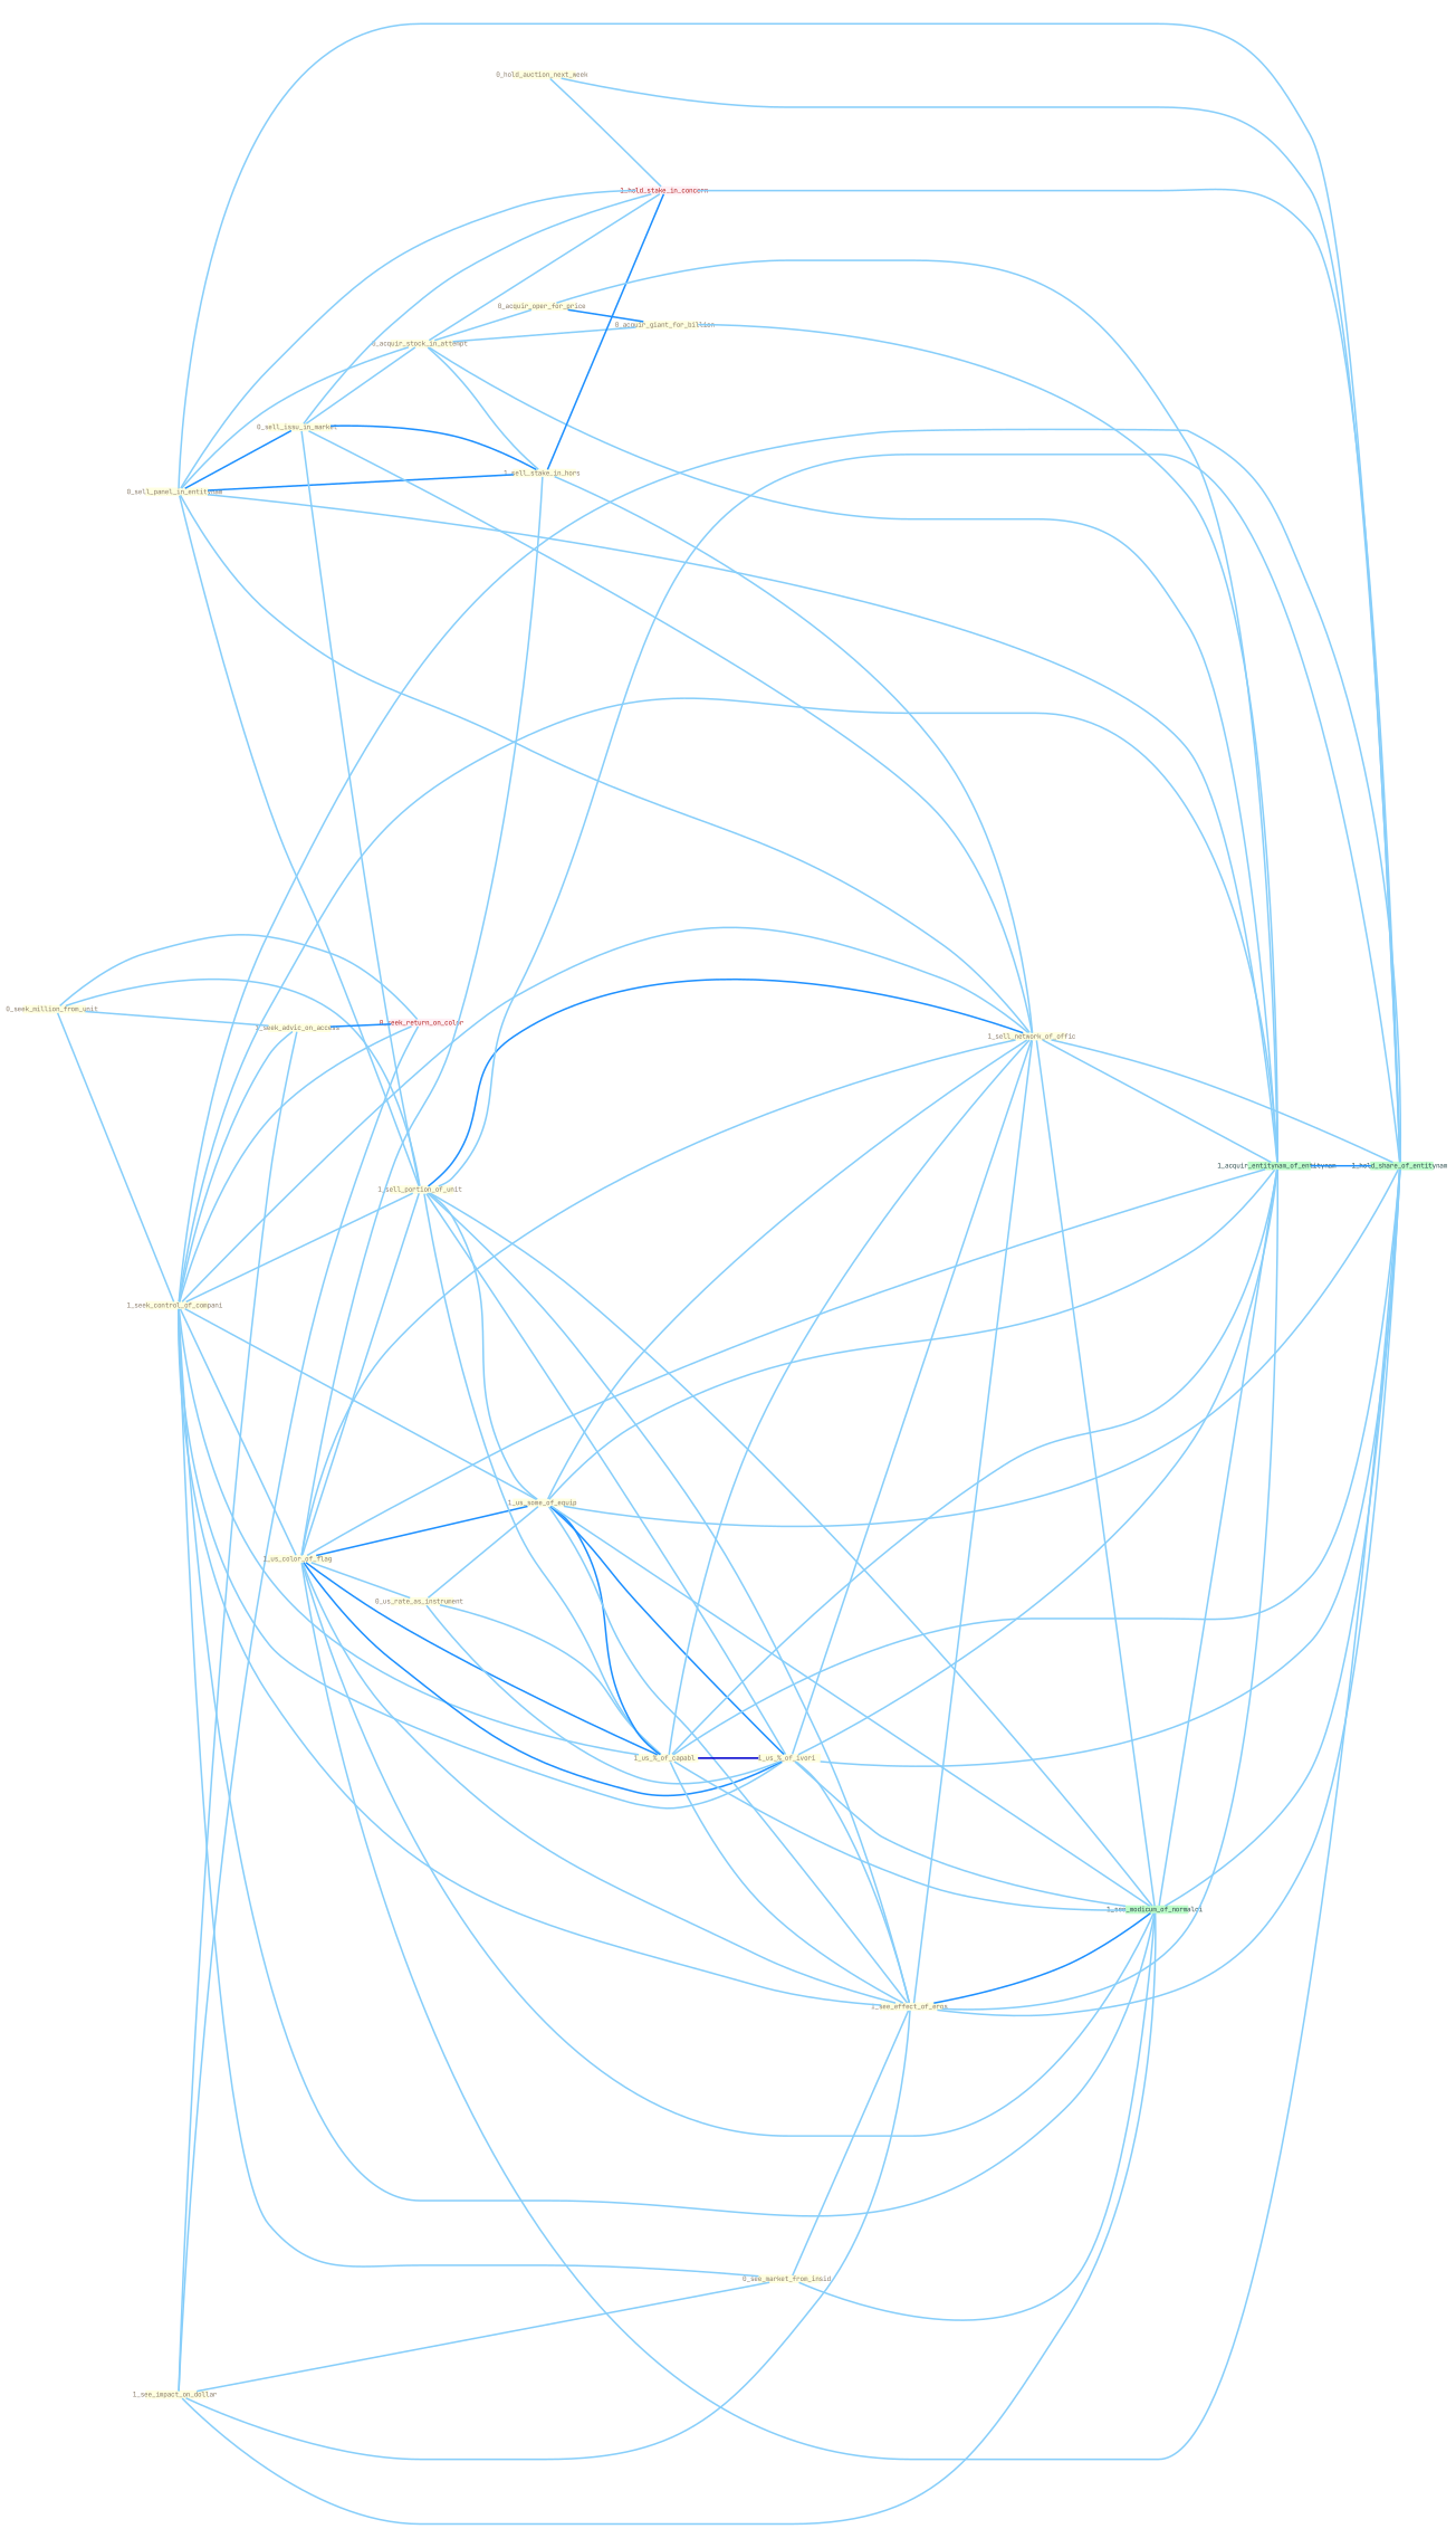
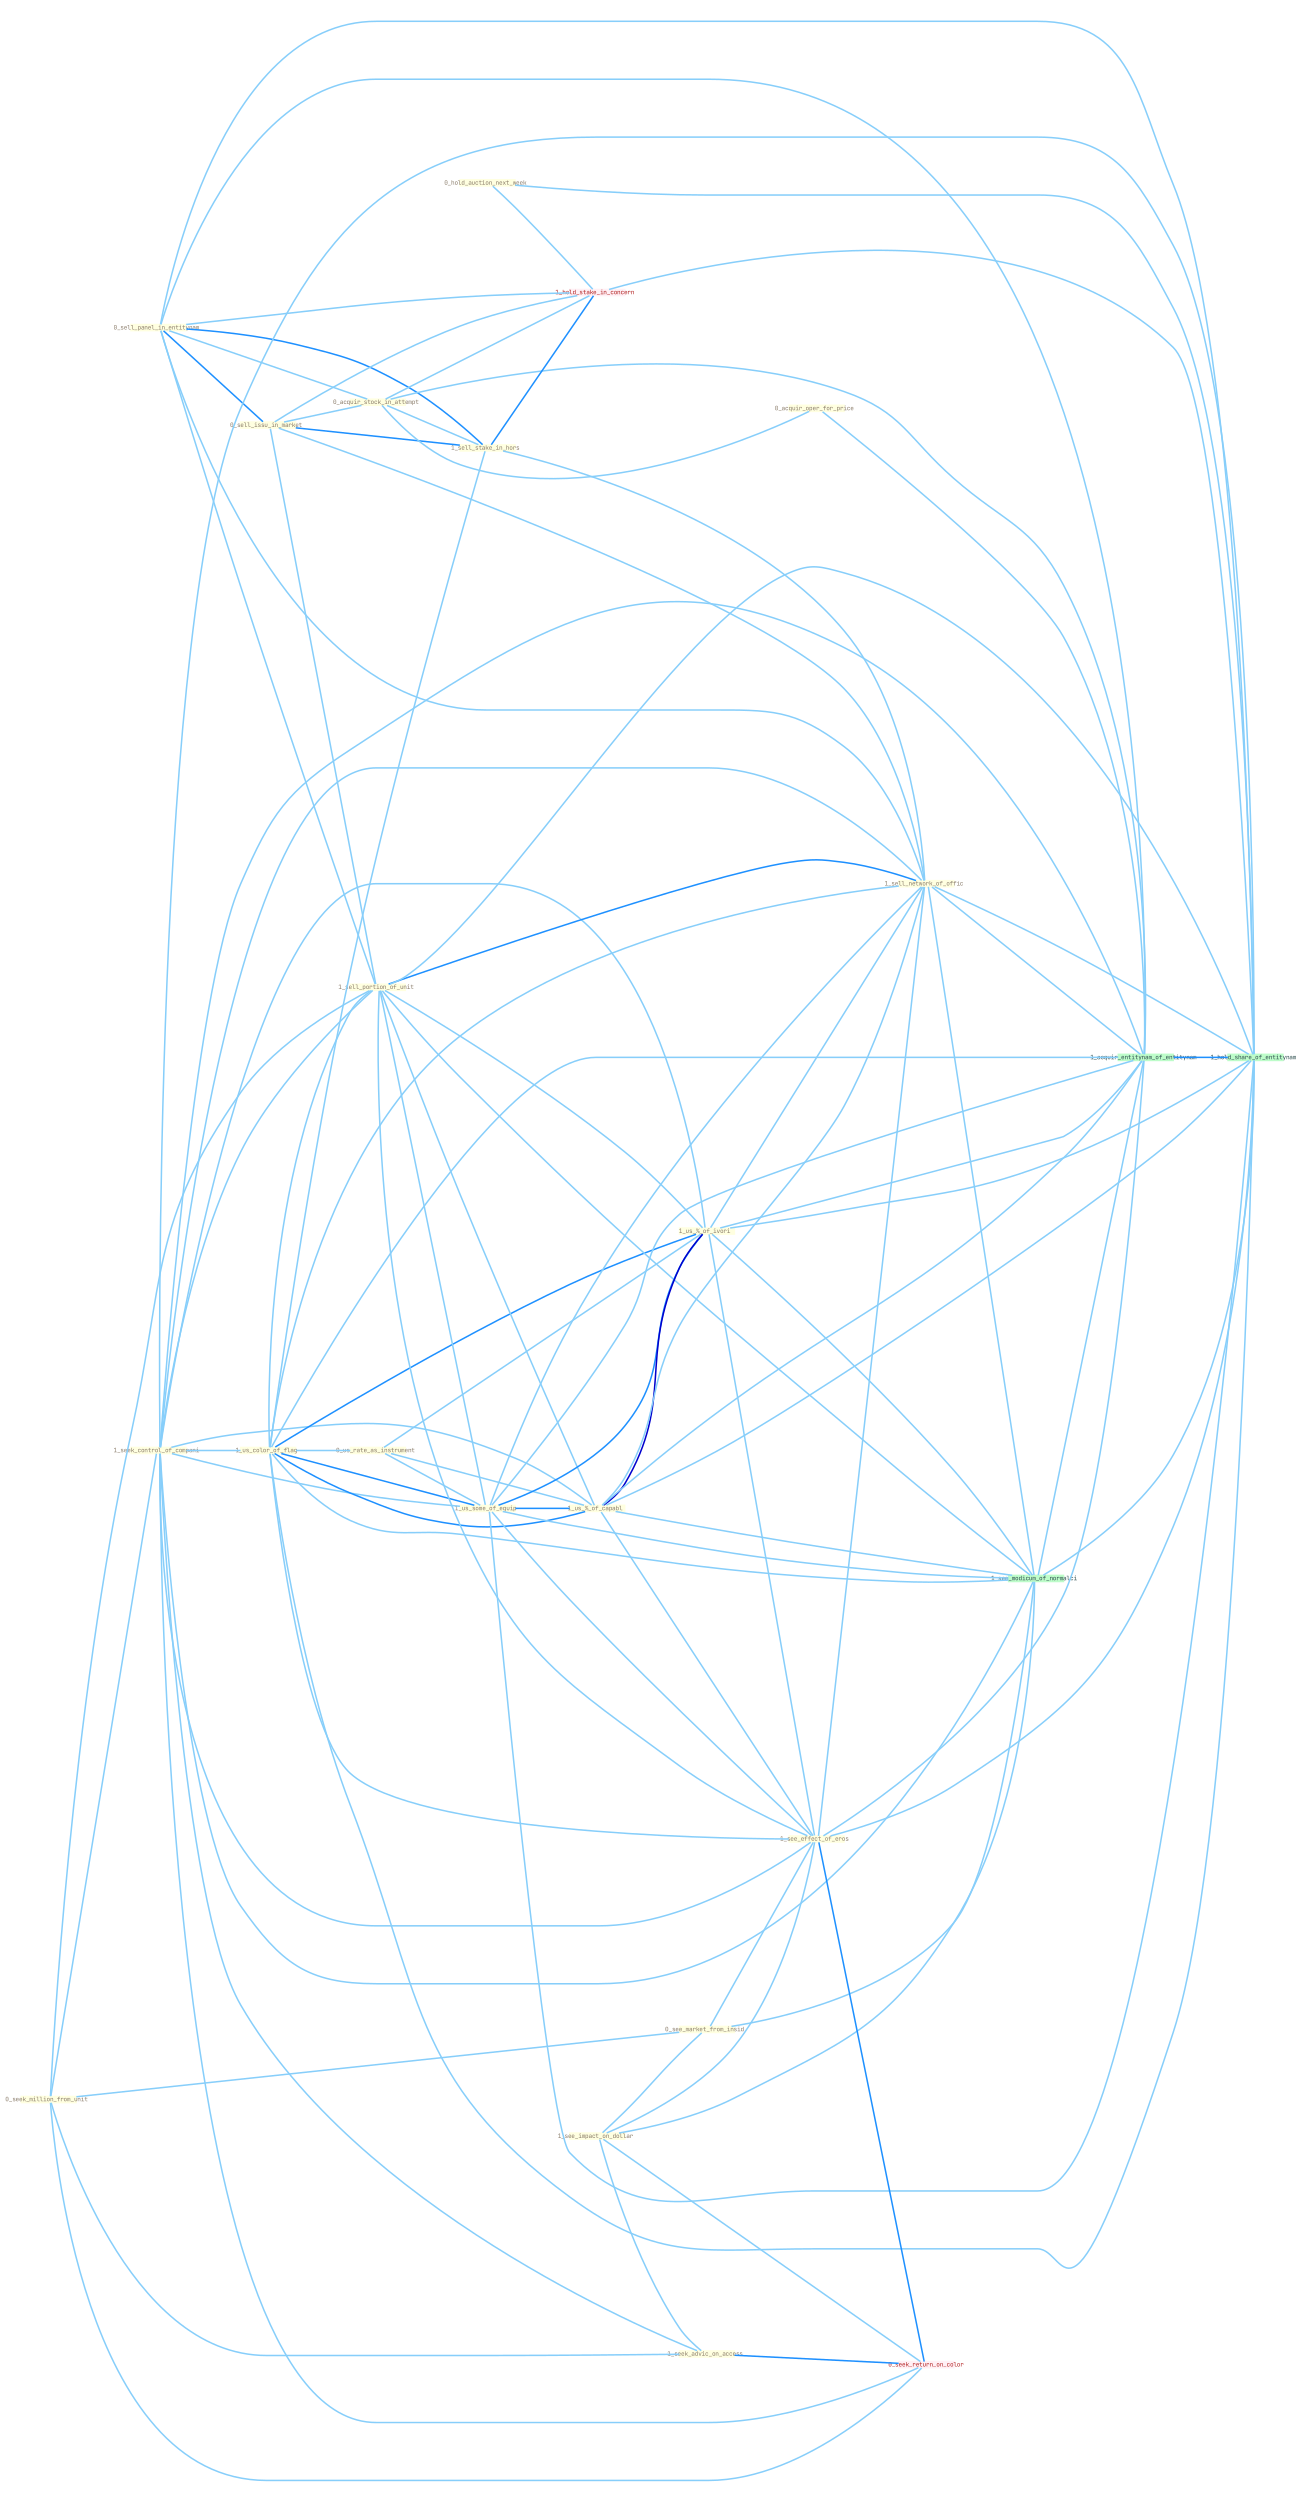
  graph {
    fontname="JetBrains Mono"
    rankdir=LR
    node [color="#ffffe0" fixedsize=true fontcolor="#8b7d6b" fontname="JetBrains Mono" fontsize=4 shape=polygon style=filled]
    edge [color="#87cefa" fontname="JetBrains Mono" w=1]
    "0_seek_million_from_unit " [height=.06 width=.5]
    "1_see_impact_on_dollar " [height=.06 width=.5]
    "0_sell_panel_in_entitynam " [height=.06 width=.5]
    "0_sell_issu_in_market " [height=.06 width=.5]
    "1_seek_control_of_compani " [height=.06 width=.5]
    "0_acquir_stock_in_attempt " [height=.06 width=.5]
    "1_us_color_of_flag " [height=.06 width=.5]
    "1_sell_portion_of_unit " [height=.06 width=.5]
    "0_us_rate_as_instrument " [height=.06 width=.5]
    "1_seek_advic_on_access " [height=.06 width=.5]
    "1_us_some_of_equip " [height=.06 width=.5]
    "1_sell_stake_in_hors " [height=.06 width=.5]
    "0_see_market_from_insid " [height=.06 width=.5]
    "0_hold_auction_next_week " [height=.06 width=.5]
    "1_us_%_of_capabl " [height=.06 width=.5]
    "1_us_%_of_ivori " [height=.06 width=.5]
    "1_see_effect_of_eros " [height=.06 width=.5]
    "0_acquir_oper_for_price " [height=.06 width=.5]
-   "0_acquir_giant_for_billion " [height=.06 width=.5]
    "1_sell_network_of_offic " [height=.06 width=.5]
    "1_hold_stake_in_concern " [color="#fff0f5" fontcolor="#b22222" height=.06 width=.5]
    n22 [color="#fff0f5" fontcolor="#b22222" height=.06 label="0_seek_return_on_color" width=.5]
    "1_see_modicum_of_normalci " [color="#BDFCC9" fontcolor="#2f4f4f" height=.06 width=.5]
    "1_acquir_entitynam_of_entitynam " [color="#BDFCC9" fontcolor="#2f4f4f" height=.06 width=.5]
    "1_hold_share_of_entitynam " [color="#BDFCC9" fontcolor="#2f4f4f" height=.06 width=.5]
    subgraph sub_1 {
      "0_seek_million_from_unit "
      "1_see_impact_on_dollar "
      "0_sell_panel_in_entitynam "
      "0_sell_issu_in_market "
      "1_seek_control_of_compani "
      "0_acquir_stock_in_attempt "
      "1_us_color_of_flag "
      "1_sell_portion_of_unit "
      "0_us_rate_as_instrument "
      "1_seek_advic_on_access "
      "1_us_some_of_equip "
      "1_sell_stake_in_hors "
      "0_see_market_from_insid "
      "0_hold_auction_next_week "
      "1_us_%_of_capabl "
      "1_us_%_of_ivori "
      "1_see_effect_of_eros "
      "0_acquir_oper_for_price "
-     "0_acquir_giant_for_billion "
      "1_sell_network_of_offic "
    }
    subgraph sub_2 {
      "1_hold_stake_in_concern "
      n22
    }
    "0_seek_million_from_unit " -- "1_seek_control_of_compani "
    "0_seek_million_from_unit " -- "1_sell_portion_of_unit "
    "0_seek_million_from_unit " -- "1_seek_advic_on_access "
-   "1_seek_control_of_compani " -- "0_see_market_from_insid "
+   "0_seek_million_from_unit " -- "0_see_market_from_insid "
    "0_seek_million_from_unit " -- n22
    "1_see_impact_on_dollar " -- "1_seek_advic_on_access "
    "1_see_impact_on_dollar " -- "0_see_market_from_insid "
    "1_see_impact_on_dollar " -- "1_see_effect_of_eros "
    "1_see_impact_on_dollar " -- n22
    "1_see_impact_on_dollar " -- "1_see_modicum_of_normalci "
    "0_sell_panel_in_entitynam " -- "0_sell_issu_in_market " [color="#1e90ff" w=2]
    "0_sell_panel_in_entitynam " -- "0_acquir_stock_in_attempt "
    "0_sell_panel_in_entitynam " -- "1_sell_portion_of_unit "
    "0_sell_panel_in_entitynam " -- "1_sell_stake_in_hors " [color="#1e90ff" w=2]
    "0_sell_panel_in_entitynam " -- "1_sell_network_of_offic "
    "0_sell_panel_in_entitynam " -- "1_hold_stake_in_concern "
    "0_sell_panel_in_entitynam " -- "1_acquir_entitynam_of_entitynam "
    "0_sell_panel_in_entitynam " -- "1_hold_share_of_entitynam "
    "0_sell_issu_in_market " -- "0_acquir_stock_in_attempt "
    "0_sell_issu_in_market " -- "1_sell_portion_of_unit "
    "0_sell_issu_in_market " -- "1_sell_stake_in_hors " [color="#1e90ff" w=2]
    "0_sell_issu_in_market " -- "1_sell_network_of_offic "
    "0_sell_issu_in_market " -- "1_hold_stake_in_concern "
    "1_seek_control_of_compani " -- "1_us_color_of_flag "
    "1_seek_control_of_compani " -- "1_sell_portion_of_unit "
    "1_seek_control_of_compani " -- "1_seek_advic_on_access "
    "1_seek_control_of_compani " -- "1_us_some_of_equip "
    "1_seek_control_of_compani " -- "1_us_%_of_capabl "
    "1_seek_control_of_compani " -- "1_us_%_of_ivori "
    "1_seek_control_of_compani " -- "1_see_effect_of_eros "
    "1_seek_control_of_compani " -- "1_sell_network_of_offic "
    "1_seek_control_of_compani " -- n22
    "1_seek_control_of_compani " -- "1_see_modicum_of_normalci "
    "1_seek_control_of_compani " -- "1_acquir_entitynam_of_entitynam "
    "1_seek_control_of_compani " -- "1_hold_share_of_entitynam "
    "0_acquir_stock_in_attempt " -- "1_sell_stake_in_hors "
    "0_acquir_stock_in_attempt " -- "0_acquir_oper_for_price "
-   "0_acquir_stock_in_attempt " -- "0_acquir_giant_for_billion "
    "0_acquir_stock_in_attempt " -- "1_hold_stake_in_concern "
    "0_acquir_stock_in_attempt " -- "1_acquir_entitynam_of_entitynam "
    "1_us_color_of_flag " -- "1_sell_portion_of_unit "
    "1_us_color_of_flag " -- "0_us_rate_as_instrument "
    "1_us_color_of_flag " -- "1_us_some_of_equip " [color="#1e90ff" w=2]
    "1_us_color_of_flag " -- "1_sell_stake_in_hors "
    "1_us_color_of_flag " -- "1_us_%_of_capabl " [color="#1e90ff" w=2]
    "1_us_color_of_flag " -- "1_us_%_of_ivori " [color="#1e90ff" w=2]
    "1_us_color_of_flag " -- "1_see_effect_of_eros "
    "1_us_color_of_flag " -- "1_sell_network_of_offic "
    "1_us_color_of_flag " -- "1_see_modicum_of_normalci "
    "1_us_color_of_flag " -- "1_acquir_entitynam_of_entitynam "
    "1_us_color_of_flag " -- "1_hold_share_of_entitynam "
    "1_sell_portion_of_unit " -- "1_us_some_of_equip "
    "1_sell_portion_of_unit " -- "1_us_%_of_capabl "
    "1_sell_portion_of_unit " -- "1_us_%_of_ivori "
    "1_sell_portion_of_unit " -- "1_see_effect_of_eros "
    "1_sell_portion_of_unit " -- "1_sell_network_of_offic " [color="#1e90ff" w=2]
    "1_sell_portion_of_unit " -- "1_see_modicum_of_normalci "
    "1_sell_portion_of_unit " -- "1_hold_share_of_entitynam "
    "0_us_rate_as_instrument " -- "1_us_some_of_equip "
    "0_us_rate_as_instrument " -- "1_us_%_of_capabl "
    "0_us_rate_as_instrument " -- "1_us_%_of_ivori "
    "1_seek_advic_on_access " -- n22 [color="#1e90ff" w=2]
    "1_us_some_of_equip " -- "1_us_%_of_capabl " [color="#1e90ff" w=2]
    "1_us_some_of_equip " -- "1_us_%_of_ivori " [color="#1e90ff" w=2]
    "1_us_some_of_equip " -- "1_see_effect_of_eros "
    "1_us_some_of_equip " -- "1_sell_network_of_offic "
    "1_us_some_of_equip " -- "1_see_modicum_of_normalci "
    "1_us_some_of_equip " -- "1_acquir_entitynam_of_entitynam "
    "1_us_some_of_equip " -- "1_hold_share_of_entitynam "
    "1_sell_stake_in_hors " -- "1_sell_network_of_offic "
    "1_sell_stake_in_hors " -- "1_hold_stake_in_concern " [color="#1e90ff" w=2]
    "0_see_market_from_insid " -- "1_see_effect_of_eros "
    "0_see_market_from_insid " -- "1_see_modicum_of_normalci "
    "0_hold_auction_next_week " -- "1_hold_stake_in_concern "
    "0_hold_auction_next_week " -- "1_hold_share_of_entitynam "
    "1_us_%_of_capabl " -- "1_us_%_of_ivori " [color="#0000cd" w=3]
    "1_us_%_of_capabl " -- "1_see_effect_of_eros "
    "1_us_%_of_capabl " -- "1_sell_network_of_offic "
    "1_us_%_of_capabl " -- "1_see_modicum_of_normalci "
    "1_us_%_of_capabl " -- "1_acquir_entitynam_of_entitynam "
    "1_us_%_of_capabl " -- "1_hold_share_of_entitynam "
    "1_us_%_of_ivori " -- "1_see_effect_of_eros "
    "1_us_%_of_ivori " -- "1_sell_network_of_offic "
    "1_us_%_of_ivori " -- "1_see_modicum_of_normalci "
    "1_us_%_of_ivori " -- "1_acquir_entitynam_of_entitynam "
    "1_us_%_of_ivori " -- "1_hold_share_of_entitynam "
    "1_see_effect_of_eros " -- "1_sell_network_of_offic "
-   "1_see_effect_of_eros " -- "1_see_modicum_of_normalci " [color="#1e90ff" w=2]
+   "1_see_effect_of_eros " -- n22 [color="#1e90ff" w=2]
    "1_see_effect_of_eros " -- "1_acquir_entitynam_of_entitynam "
    "1_see_effect_of_eros " -- "1_hold_share_of_entitynam "
-   "0_acquir_oper_for_price " -- "0_acquir_giant_for_billion " [color="#1e90ff" w=2]
    "0_acquir_oper_for_price " -- "1_acquir_entitynam_of_entitynam "
-   "0_acquir_giant_for_billion " -- "1_acquir_entitynam_of_entitynam "
    "1_sell_network_of_offic " -- "1_see_modicum_of_normalci "
    "1_sell_network_of_offic " -- "1_acquir_entitynam_of_entitynam "
    "1_sell_network_of_offic " -- "1_hold_share_of_entitynam "
    "1_hold_stake_in_concern " -- "1_hold_share_of_entitynam "
    "1_see_modicum_of_normalci " -- "1_acquir_entitynam_of_entitynam "
    "1_see_modicum_of_normalci " -- "1_hold_share_of_entitynam "
    "1_acquir_entitynam_of_entitynam " -- "1_hold_share_of_entitynam " [color="#1e90ff" w=2]
  }
